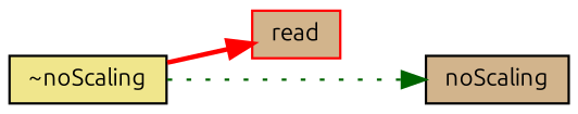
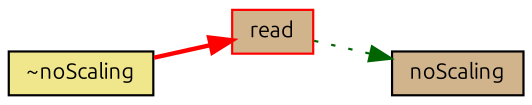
  digraph {
    fontname=Ubuntu
    rankdir=LR
    node [color=black fillcolor=tan fontname=Ubuntu fontsize=10 shape=record style=filled]
    edge [fontname=Ubuntu fontsize=10 labelfontname=Helvetica labelfontsize=10]
    n1 [fillcolor=khaki fontcolor=black height=0.2 label="~noScaling" width=0.4]
    n2 [color=red height=0.2 label=read width=0.4]
    n3 [height=0.2 label=noScaling width=0.4]
    n1 -> n2 [color=red style=bold]
-   n1 -> n3 [color=darkgreen style=dotted]
+   n2 -> n3 [color=darkgreen style=dotted]
  }
